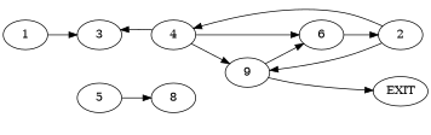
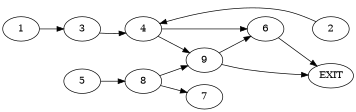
  digraph {
    rankdir=LR
    1
    3
    n3 [label=EXIT]
    2
    4
    6
    9
    5
    8
+   7
    1 -> 3
-   4 -> 3
+   3 -> 4
    2 -> 4
    4 -> 6
    4 -> 9
-   6 -> 2
+   6 -> n3
    9 -> n3
    9 -> 6
    5 -> 8
-   2 -> 9
+   8 -> 9
+   8 -> 7
  }
